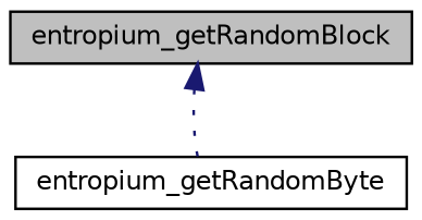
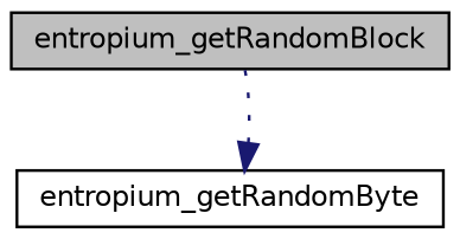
  digraph {
    rankdir=TB
    node [color=black fontname=Helvetica fontsize=10 shape=record]
    n1 [fillcolor=grey75 fontcolor=black height=0.2 label=entropium_getRandomBlock style=filled width=0.4]
    n2 [height=0.2 label=entropium_getRandomByte width=0.4]
-   n1 -> n2 [color=midnightblue dir=back fontname=Helvetica fontsize=10 labelfontname=Helvetica labelfontsize=10 style=dotted]
+   n2 -> n1 [color=midnightblue dir=back fontname=Helvetica fontsize=10 labelfontname=Helvetica labelfontsize=10 style=dotted]
  }
